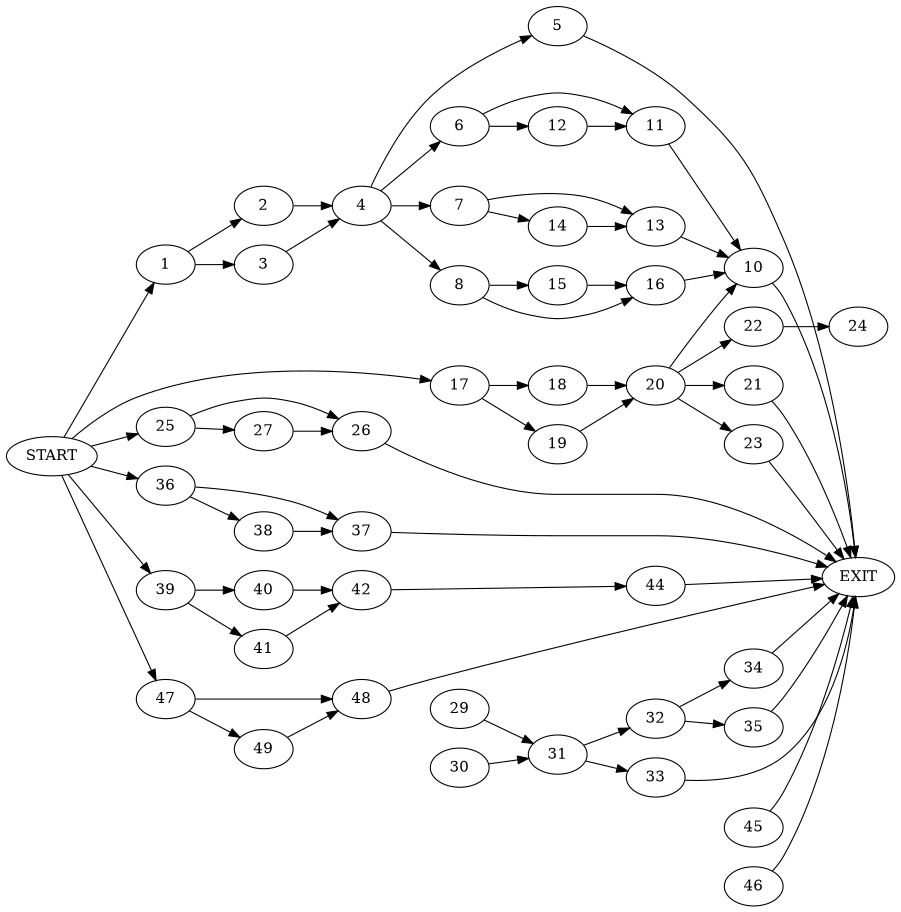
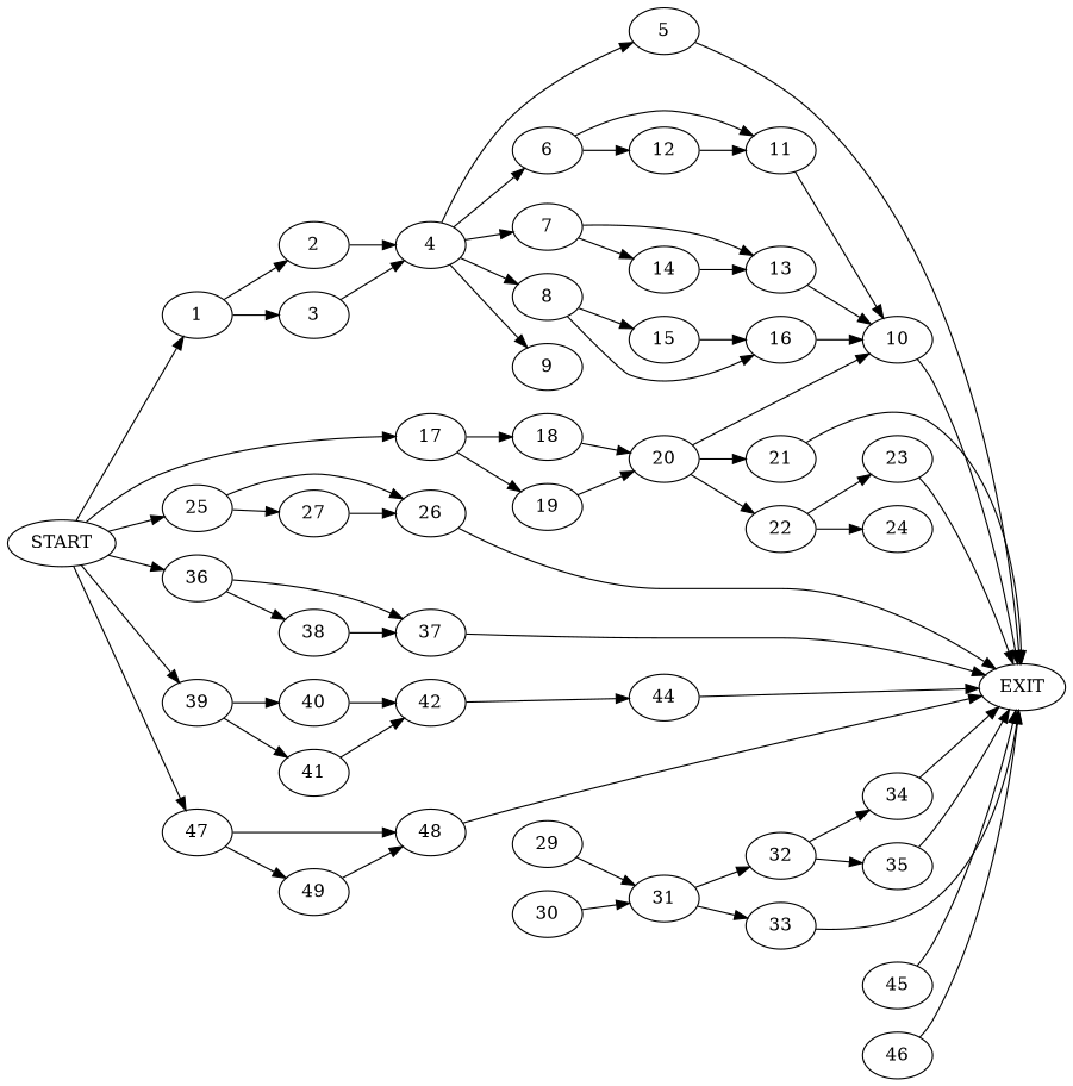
  digraph {
    rankdir=LR
    n1 [label=START]
    1
    17
    25
    36
    39
    47
    2
    3
    18
    19
    26
    27
    37
    38
    40
    41
    48
    49
    n20 [label=EXIT]
    4
    5
    6
    7
    8
+   9
    11
    12
    13
    14
    15
    16
    10
    20
    21
    22
    23
    24
    29
    31
    30
    32
    33
    34
    35
    42
    44
    45
    46
    n1 -> 1
    n1 -> 17
    n1 -> 25
    n1 -> 36
    n1 -> 39
    n1 -> 47
    1 -> 2
    1 -> 3
    17 -> 18
    17 -> 19
    25 -> 26
    25 -> 27
    36 -> 37
    36 -> 38
    39 -> 40
    39 -> 41
    47 -> 48
    47 -> 49
    2 -> 4
    3 -> 4
    18 -> 20
    19 -> 20
    26 -> n20
    27 -> 26
    37 -> n20
    38 -> 37
    40 -> 42
    41 -> 42
    48 -> n20
    49 -> 48
    4 -> 5
    4 -> 6
    4 -> 7
    4 -> 8
+   4 -> 9
    5 -> n20
    6 -> 11
    6 -> 12
    7 -> 13
    7 -> 14
    8 -> 15
    8 -> 16
    11 -> 10
    12 -> 11
    13 -> 10
    14 -> 13
    15 -> 16
    16 -> 10
    10 -> n20
    20 -> 10
    20 -> 21
    20 -> 22
    21 -> n20
-   20 -> 23
+   22 -> 23
    22 -> 24
    23 -> n20
    29 -> 31
    31 -> 32
    31 -> 33
    30 -> 31
    32 -> 34
    32 -> 35
    33 -> n20
    34 -> n20
    35 -> n20
    42 -> 44
    44 -> n20
    45 -> n20
    46 -> n20
  }
